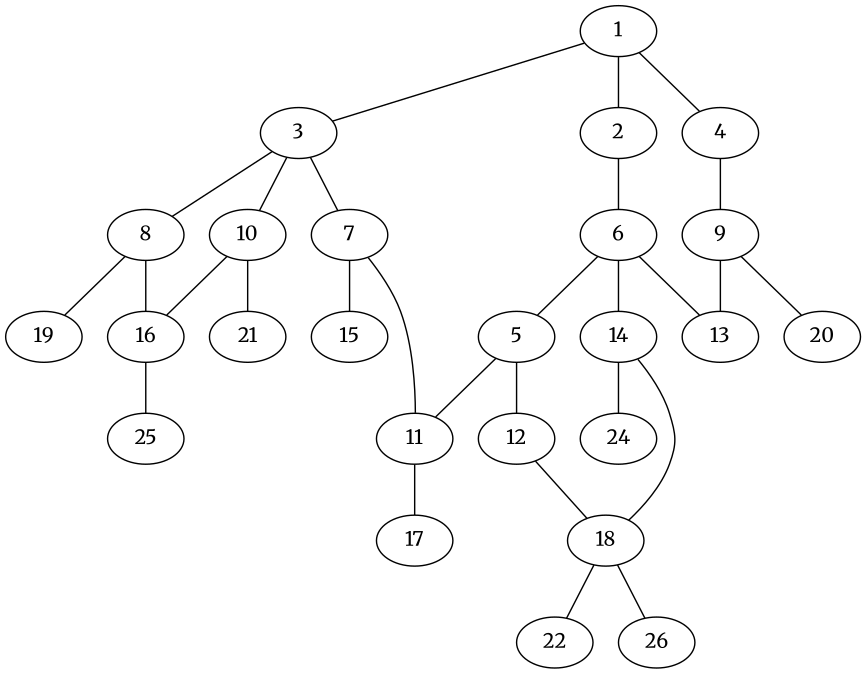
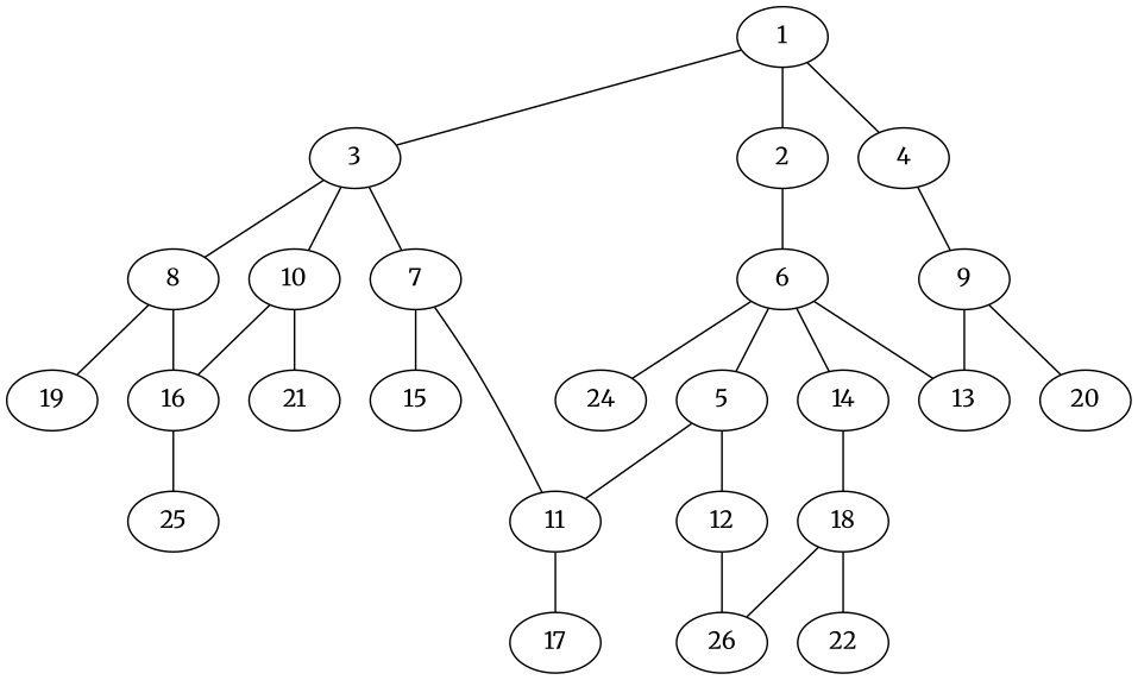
  graph {
    fontname=Merriweather
    node [chem=C fontname=Merriweather]
    edge [fontname=Merriweather valence=1]
    1
    2
    3
    4
    6
    7
    8
    10
    9
    5
    11
    12
    13
    14
    15 [chem=O]
    16
    19 [chem=H]
    20 [chem=H]
    21 [chem=H]
    17 [chem=O]
    18
    24 [chem=H]
    25 [chem=H]
    22 [chem=H]
    26 [chem=H]
    1 -- 2 [valence=2]
    1 -- 3
    1 -- 4
    2 -- 6
    3 -- 7
    3 -- 8 [valence=2]
    3 -- 10
    4 -- 9 [valence=2]
    6 -- 5
    6 -- 13 [valence=2]
    6 -- 14
    7 -- 11
    7 -- 15 [valence=2]
    8 -- 16
    8 -- 19
    10 -- 16 [valence=2]
    10 -- 21
    9 -- 13
    9 -- 20
    5 -- 11
    5 -- 12 [valence=2]
    11 -- 17 [valence=2]
-   12 -- 18
+   12 -- 26
    14 -- 18 [valence=2]
-   14 -- 24
+   6 -- 24
    16 -- 25
    18 -- 22
    18 -- 26
  }
